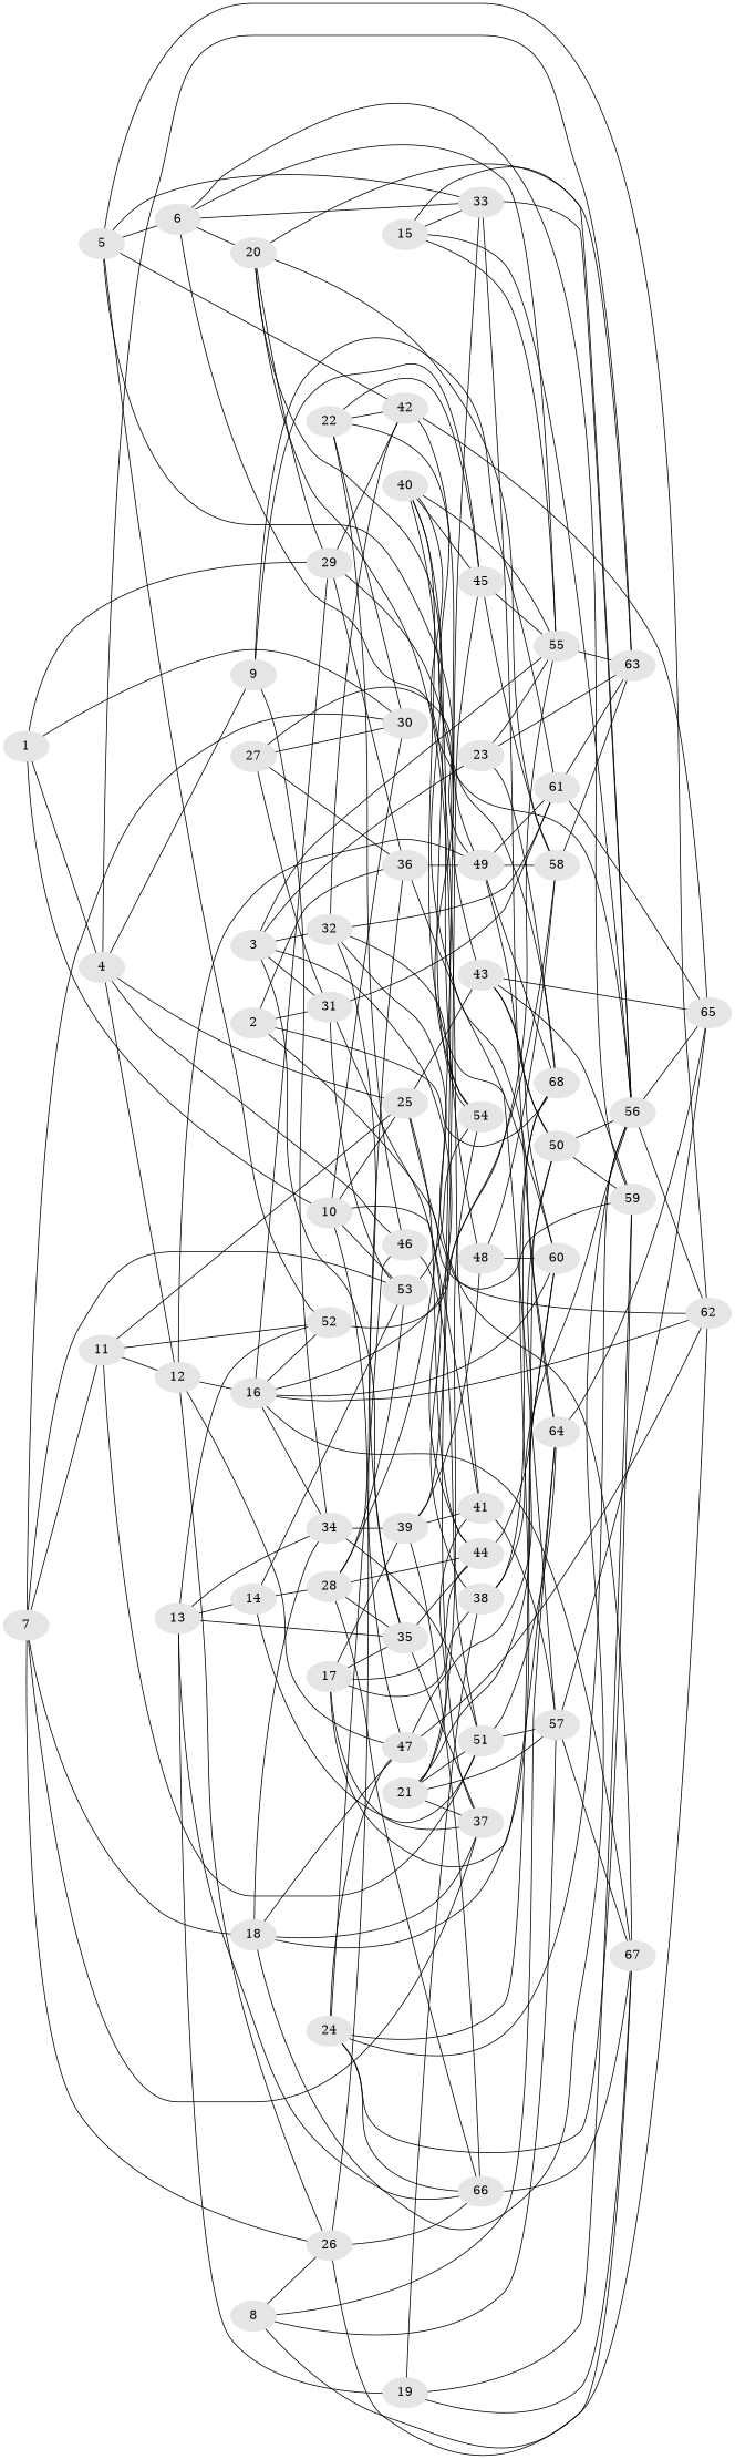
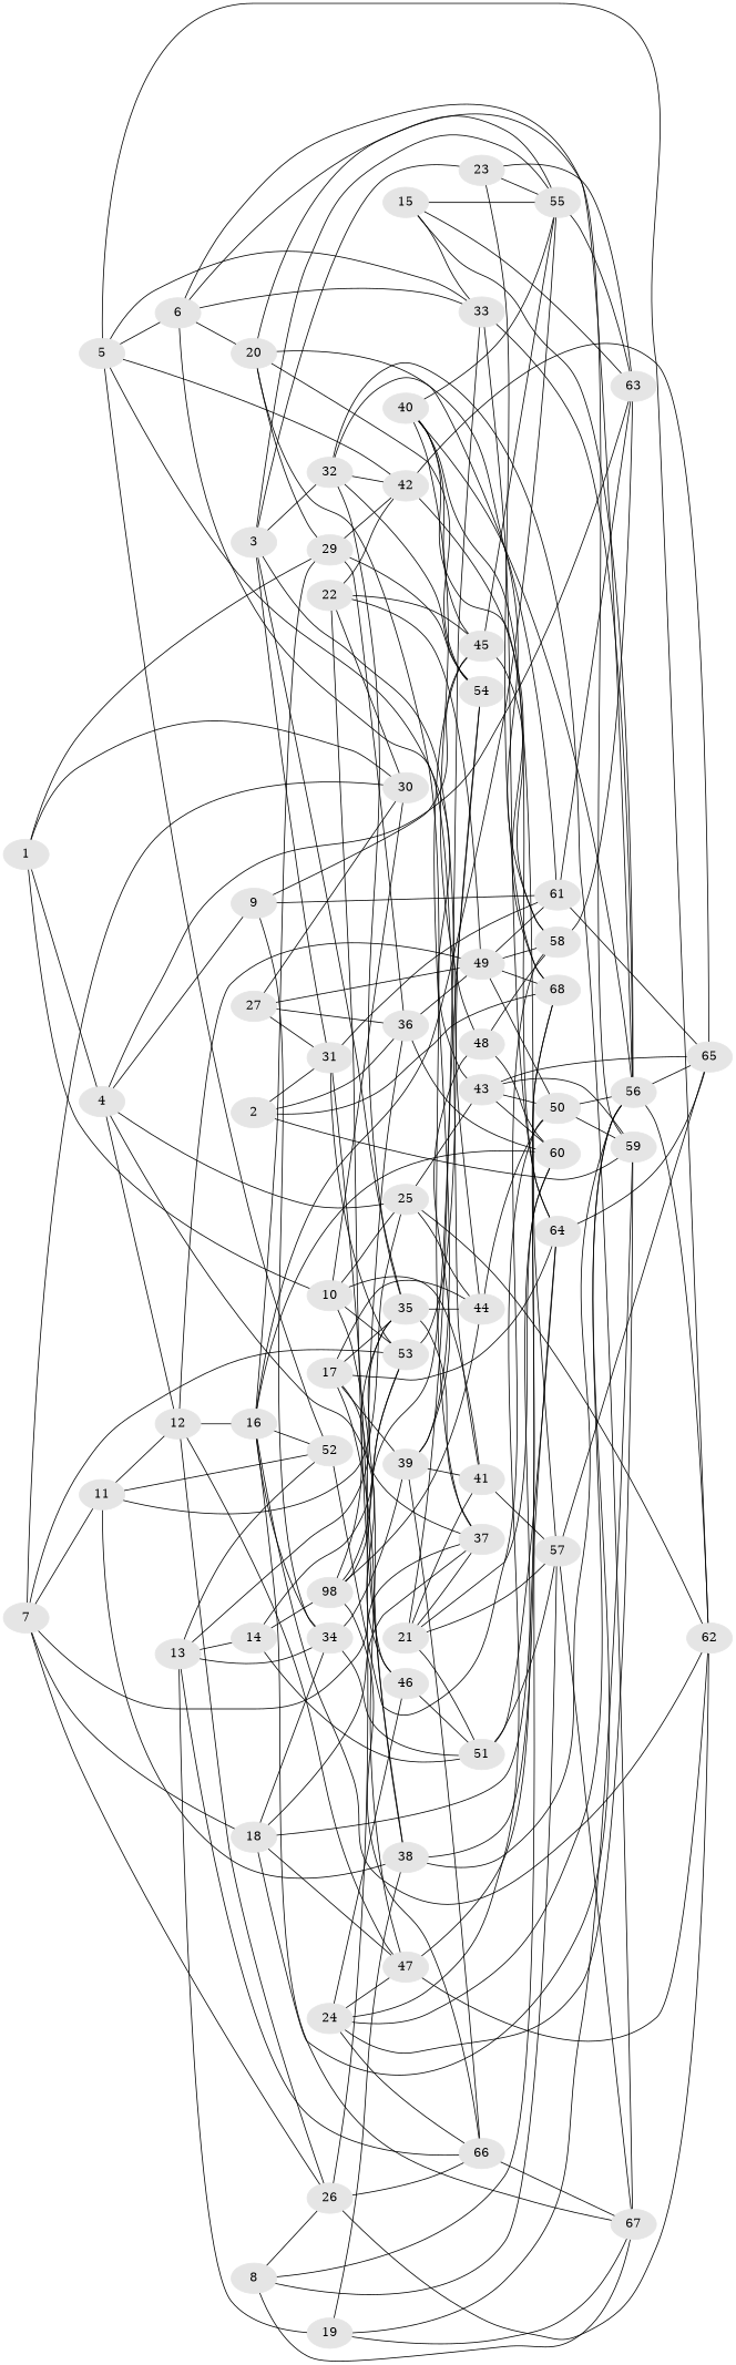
  graph {
    rankdir=LR
    node [color=gray90 style=filled]
    edge [weight=1.0]
    1
    4
    10
    29
    30
    9
    12
    25
    46
    63
    41
    53
    47
    36
    42
    54
    2
    31
    59
    68
    61
    38
    49
    60
    3
    23
    32
    35
    44
    55
    67
    37
    50
    34
    45
    26
    16
    43
    62
    51
    5
    6
    33
    52
    20
    64
    56
    65
    58
    57
    7
    11
    18
    66
    8
    39
    13
    14
    19
-   28
+   28 [label=98]
    15
    17
    48
    21
    22
    24
    27
    40
    1 -- 4
    1 -- 10
    1 -- 29
    1 -- 30
    4 -- 9
    4 -- 12
    4 -- 25
    4 -- 46
    4 -- 63
    10 -- 30
    10 -- 25
    10 -- 41
    10 -- 53
    10 -- 47
    29 -- 36
    29 -- 42
    29 -- 54
    9 -- 61
    9 -- 34
    9 -- 45
    12 -- 47
    12 -- 49
    12 -- 26
    12 -- 16
    25 -- 44
    25 -- 43
    25 -- 62
    46 -- 51
    41 -- 57 [weight=2.0]
    53 -- 54
    47 -- 60
    47 -- 62
    36 -- 49
    36 -- 60
    42 -- 68
    42 -- 65
    2 -- 36
    2 -- 31
    2 -- 59
    2 -- 68
    31 -- 53
    31 -- 61
    31 -- 38
    61 -- 63
    61 -- 65
    38 -- 68
    38 -- 56
    49 -- 68
    49 -- 61
    49 -- 50
    49 -- 58
    3 -- 31
    3 -- 23
    3 -- 32
    3 -- 35
    3 -- 44
    3 -- 55
    23 -- 63
    23 -- 68
    23 -- 55
    32 -- 42
    32 -- 54
    32 -- 61
    32 -- 35
    32 -- 67
    35 -- 44
    35 -- 37
    44 -- 50
    55 -- 63
    50 -- 59
    50 -- 56
    34 -- 51
    34 -- 39
    45 -- 55
    45 -- 58
    26 -- 36
    26 -- 62
    26 -- 66
    16 -- 29
    16 -- 60
    16 -- 55
    16 -- 67
    16 -- 34
    16 -- 62
    16 -- 52
    43 -- 59
    43 -- 60
    43 -- 50
    43 -- 65
    51 -- 64
    51 -- 57
    5 -- 42
    5 -- 43
    5 -- 62
    5 -- 6
    5 -- 33
    5 -- 52
    6 -- 41
    6 -- 59
    6 -- 55
    6 -- 33
    6 -- 20
    33 -- 64
    33 -- 56
    52 -- 58
    20 -- 29
    20 -- 54
    20 -- 37
    20 -- 56
    20 -- 58
    64 -- 65
    56 -- 62
    56 -- 65
    58 -- 63
    57 -- 67
    57 -- 65
    7 -- 30
    7 -- 53
    7 -- 37
    7 -- 26
    7 -- 11
    7 -- 18
    11 -- 12
    11 -- 25
-   11 -- 51
+   11 -- 38
    11 -- 52 [weight=2.0]
    18 -- 47
    18 -- 68
    18 -- 37
    18 -- 34
    18 -- 56
    66 -- 67
    8 -- 67
    8 -- 26
    8 -- 64
    8 -- 57
    39 -- 41
    39 -- 45
    39 -- 66
    39 -- 48
    13 -- 35
    13 -- 34
    13 -- 52
    13 -- 66
    13 -- 14
    13 -- 19
    14 -- 53
    14 -- 51
    14 -- 28
    19 -- 59
    19 -- 38
    19 -- 67
    28 -- 53
    28 -- 35
    28 -- 44
    28 -- 33
    28 -- 66
    15 -- 63
    15 -- 55
    15 -- 33
    15 -- 56
    17 -- 38
    17 -- 35
    17 -- 44
    17 -- 37
    17 -- 64
    17 -- 39
    48 -- 60
    48 -- 58
    21 -- 41
    21 -- 54
    21 -- 60
    21 -- 37
    21 -- 51
    21 -- 57
    22 -- 30 [weight=2.0]
    22 -- 46
    22 -- 42
    22 -- 49
    22 -- 45
    24 -- 46
    24 -- 47
    24 -- 59
    24 -- 50
    24 -- 56
    24 -- 66
    27 -- 30
    27 -- 36
    27 -- 31
    27 -- 49
    40 -- 55
    40 -- 45
    40 -- 64
    40 -- 56
    40 -- 57
    40 -- 48
  }
